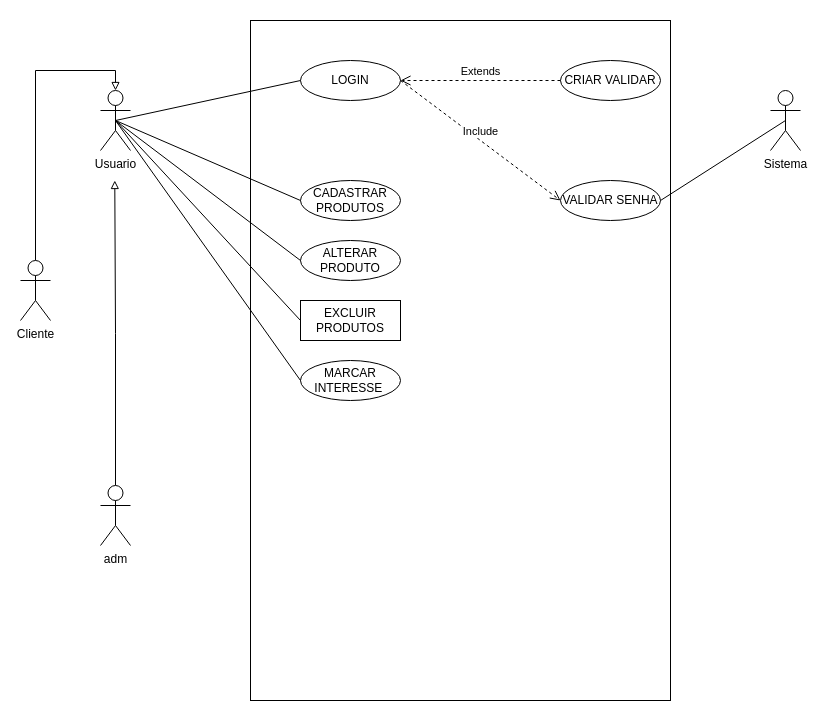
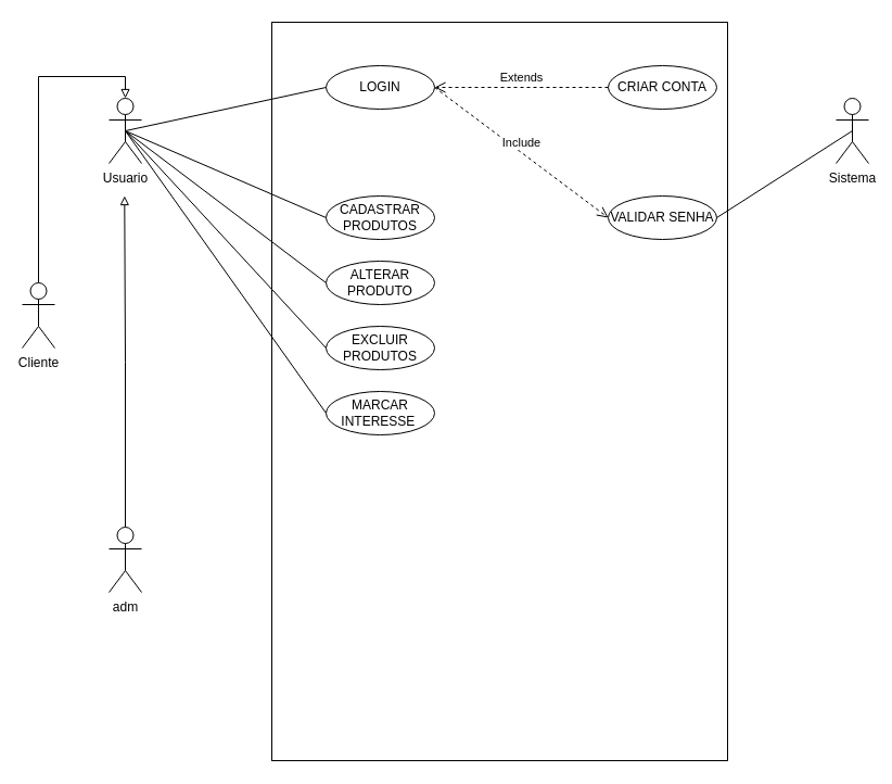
  <mxCell id="0" />
  <mxCell id="1" parent="0" />
  <mxCell id="2" value="" style="html=1;points=[];perimeter=orthogonalPerimeter;" parent="1" vertex="1"><mxGeometry x="250" y="20" width="420" height="680" as="geometry" /></mxCell>
  <mxCell id="3" value="Usuario" style="shape=umlActor;verticalLabelPosition=bottom;verticalAlign=top;html=1;" parent="1" vertex="1"><mxGeometry x="100" y="90" width="30" height="60" as="geometry" /></mxCell>
  <mxCell id="4" style="edgeStyle=orthogonalEdgeStyle;rounded=0;orthogonalLoop=1;jettySize=auto;html=1;exitX=0.5;exitY=0;exitDx=0;exitDy=0;exitPerimeter=0;entryX=0.5;entryY=0;entryDx=0;entryDy=0;entryPerimeter=0;endArrow=block;endFill=0;" parent="1" source="5" target="3" edge="1"><mxGeometry relative="1" as="geometry" /></mxCell>
  <mxCell id="5" value="Cliente" style="shape=umlActor;verticalLabelPosition=bottom;verticalAlign=top;html=1;" parent="1" vertex="1"><mxGeometry x="20" y="260" width="30" height="60" as="geometry" /></mxCell>
  <mxCell id="6" style="edgeStyle=orthogonalEdgeStyle;rounded=0;orthogonalLoop=1;jettySize=auto;html=1;exitX=0.5;exitY=0;exitDx=0;exitDy=0;exitPerimeter=0;endArrow=block;endFill=0;" parent="1" source="7" edge="1"><mxGeometry relative="1" as="geometry"><mxPoint x="114.286" y="180" as="targetPoint" /></mxGeometry></mxCell>
  <mxCell id="7" value="adm" style="shape=umlActor;verticalLabelPosition=bottom;verticalAlign=top;html=1;" parent="1" vertex="1"><mxGeometry x="100" y="485" width="30" height="60" as="geometry" /></mxCell>
  <mxCell id="8" value="LOGIN" style="ellipse;whiteSpace=wrap;html=1;align=center;" parent="1" vertex="1"><mxGeometry x="300" y="60" width="100" height="40" as="geometry" /></mxCell>
  <mxCell id="9" value="CADASTRAR PRODUTOS" style="ellipse;whiteSpace=wrap;html=1;align=center;" parent="1" vertex="1"><mxGeometry x="300" y="180" width="100" height="40" as="geometry" /></mxCell>
- <mxCell id="10" value="EXCLUIR PRODUTOS" style="whiteSpace=wrap;html=1;align=center;rounded=0;" parent="1" vertex="1"><mxGeometry x="300" y="300" width="100" height="40" as="geometry" /></mxCell>
+ <mxCell id="10" value="EXCLUIR PRODUTOS" style="ellipse;whiteSpace=wrap;html=1;align=center;" parent="1" vertex="1"><mxGeometry x="300" y="300" width="100" height="40" as="geometry" /></mxCell>
  <mxCell id="11" value="" style="endArrow=none;html=1;rounded=0;exitX=0.5;exitY=0.5;exitDx=0;exitDy=0;exitPerimeter=0;entryX=0;entryY=0.5;entryDx=0;entryDy=0;" parent="1" source="3" target="8" edge="1"><mxGeometry relative="1" as="geometry"><mxPoint x="400" y="330" as="sourcePoint" /><mxPoint x="560" y="330" as="targetPoint" /></mxGeometry></mxCell>
  <mxCell id="12" value="Sistema" style="shape=umlActor;verticalLabelPosition=bottom;verticalAlign=top;html=1;" parent="1" vertex="1"><mxGeometry x="770" y="90" width="30" height="60" as="geometry" /></mxCell>
- <mxCell id="13" value="CRIAR VALIDAR" style="ellipse;whiteSpace=wrap;html=1;align=center;" parent="1" vertex="1"><mxGeometry x="560" y="60" width="100" height="40" as="geometry" /></mxCell>
+ <mxCell id="13" value="CRIAR CONTA" style="ellipse;whiteSpace=wrap;html=1;align=center;" parent="1" vertex="1"><mxGeometry x="560" y="60" width="100" height="40" as="geometry" /></mxCell>
  <mxCell id="14" value="VALIDAR SENHA" style="ellipse;whiteSpace=wrap;html=1;align=center;" parent="1" vertex="1"><mxGeometry x="560" y="180" width="100" height="40" as="geometry" /></mxCell>
  <mxCell id="15" value="" style="endArrow=none;html=1;rounded=0;entryX=0;entryY=0.5;entryDx=0;entryDy=0;exitX=0.5;exitY=0.5;exitDx=0;exitDy=0;exitPerimeter=0;" parent="1" source="3" target="9" edge="1"><mxGeometry relative="1" as="geometry"><mxPoint x="115" y="120" as="sourcePoint" /><mxPoint x="300" y="140" as="targetPoint" /><Array as="points" /></mxGeometry></mxCell>
  <mxCell id="16" value="Extends" style="html=1;verticalAlign=bottom;endArrow=open;dashed=1;endSize=8;entryX=1;entryY=0.5;entryDx=0;entryDy=0;exitX=0;exitY=0.5;exitDx=0;exitDy=0;" parent="1" source="13" target="8" edge="1"><mxGeometry relative="1" as="geometry"><mxPoint x="540" y="400" as="sourcePoint" /><mxPoint x="460" y="400" as="targetPoint" /><Array as="points" /></mxGeometry></mxCell>
  <mxCell id="17" value="Include" style="html=1;verticalAlign=bottom;endArrow=open;dashed=1;endSize=8;entryX=0;entryY=0.5;entryDx=0;entryDy=0;" parent="1" target="14" edge="1"><mxGeometry relative="1" as="geometry"><mxPoint x="400" y="80" as="sourcePoint" /><mxPoint x="400" y="80" as="targetPoint" /><Array as="points" /></mxGeometry></mxCell>
  <mxCell id="18" value="" style="endArrow=none;html=1;rounded=0;entryX=0.5;entryY=0.5;entryDx=0;entryDy=0;exitX=1;exitY=0.5;exitDx=0;exitDy=0;entryPerimeter=0;" parent="1" source="14" target="12" edge="1"><mxGeometry relative="1" as="geometry"><mxPoint x="115" y="515" as="sourcePoint" /><mxPoint x="300" y="515" as="targetPoint" /><Array as="points" /></mxGeometry></mxCell>
  <mxCell id="19" value="ALTERAR PRODUTO" style="ellipse;whiteSpace=wrap;html=1;align=center;" parent="1" vertex="1"><mxGeometry x="300" y="240" width="100" height="40" as="geometry" /></mxCell>
  <mxCell id="20" value="" style="endArrow=none;html=1;rounded=0;entryX=0;entryY=0.5;entryDx=0;entryDy=0;exitX=0.5;exitY=0.5;exitDx=0;exitDy=0;exitPerimeter=0;" parent="1" source="3" target="19" edge="1"><mxGeometry relative="1" as="geometry"><mxPoint x="115" y="120" as="sourcePoint" /><mxPoint x="300" y="200" as="targetPoint" /><Array as="points" /></mxGeometry></mxCell>
  <mxCell id="21" value="" style="endArrow=none;html=1;rounded=0;entryX=0;entryY=0.5;entryDx=0;entryDy=0;exitX=0.5;exitY=0.5;exitDx=0;exitDy=0;exitPerimeter=0;" parent="1" source="3" target="10" edge="1"><mxGeometry relative="1" as="geometry"><mxPoint x="115" y="120" as="sourcePoint" /><mxPoint x="300" y="260" as="targetPoint" /><Array as="points" /></mxGeometry></mxCell>
  <mxCell id="22" value="MARCAR INTERESSE&amp;nbsp;" style="ellipse;whiteSpace=wrap;html=1;align=center;" parent="1" vertex="1"><mxGeometry x="300" y="360" width="100" height="40" as="geometry" /></mxCell>
  <mxCell id="23" value="" style="endArrow=none;html=1;rounded=0;entryX=0;entryY=0.5;entryDx=0;entryDy=0;exitX=0.5;exitY=0.5;exitDx=0;exitDy=0;exitPerimeter=0;" parent="1" source="3" target="22" edge="1"><mxGeometry relative="1" as="geometry"><mxPoint x="115" y="120" as="sourcePoint" /><mxPoint x="300" y="320" as="targetPoint" /><Array as="points" /></mxGeometry></mxCell>
